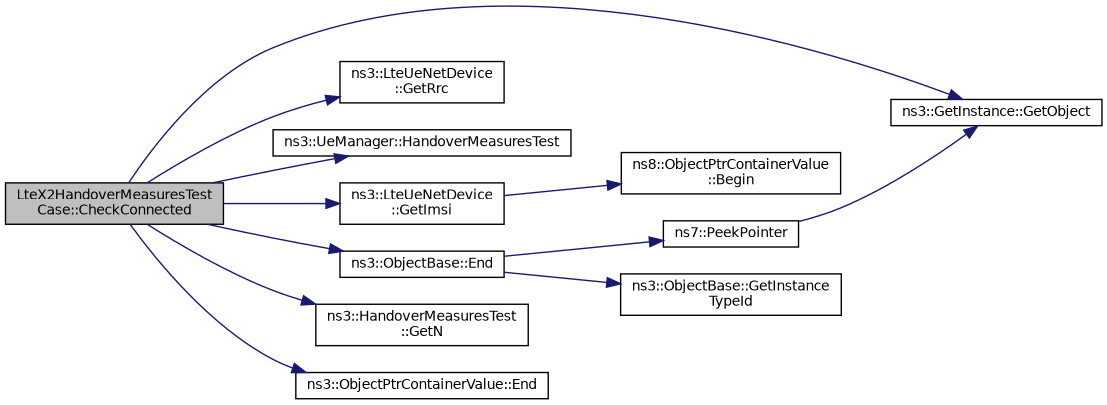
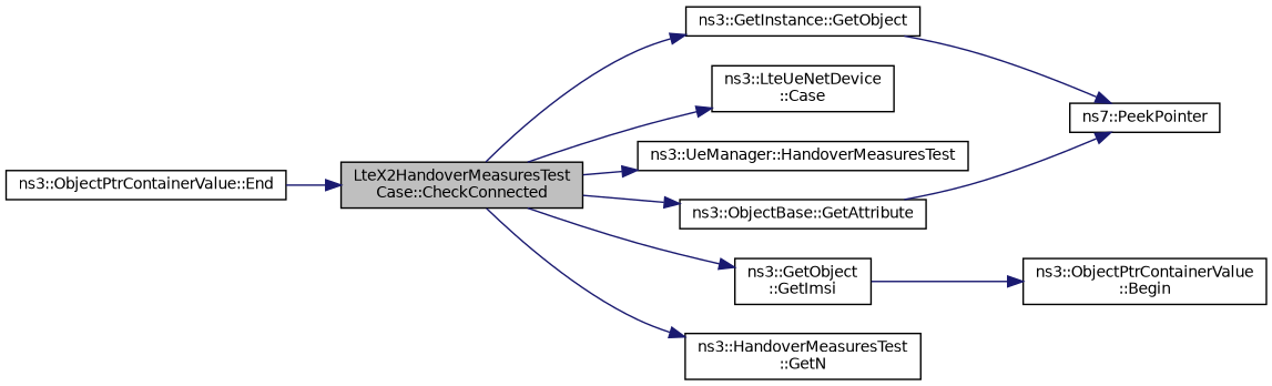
  digraph {
    rankdir=LR
    node [color=black fillcolor=white fontname=Helvetica fontsize=10 shape=record style=filled]
    edge [color=midnightblue fontname=Helvetica fontsize=10 labelfontname=Helvetica labelfontsize=10 style=solid]
    n1 [fillcolor=grey75 fontcolor=black height=0.2 label="LteX2HandoverMeasuresTest\lCase::CheckConnected" width=0.4]
    n2 [height=0.2 label="ns3::GetInstance::GetObject" width=0.4]
-   n3 [height=0.2 label="ns3::LteUeNetDevice\l::GetRrc" width=0.4]
+   n3 [height=0.2 label="ns3::LteUeNetDevice\l::Case" width=0.4]
    n4 [height=0.2 label="ns3::UeManager::HandoverMeasuresTest" width=0.4]
-   n5 [height=0.2 label="ns3::LteUeNetDevice\l::GetImsi" width=0.4]
-   n6 [height=0.2 label="ns3::ObjectBase::End" width=0.4]
+   n5 [height=0.2 label="ns3::GetObject\l::GetImsi" width=0.4]
+   n6 [height=0.2 label="ns3::ObjectBase::GetAttribute" width=0.4]
    n7 [height=0.2 label="ns3::HandoverMeasuresTest\l::GetN" width=0.4]
    n8 [height=0.2 label="ns3::ObjectPtrContainerValue::End" width=0.4]
    n9 [height=0.2 label="ns7::PeekPointer" width=0.4]
-   n10 [height=0.2 label="ns8::ObjectPtrContainerValue\l::Begin" width=0.4]
-   n11 [height=0.2 label="ns3::ObjectBase::GetInstance\lTypeId" width=0.4]
+   n10 [height=0.2 label="ns3::ObjectPtrContainerValue\l::Begin" width=0.4]
    n1 -> n2
    n1 -> n3
    n1 -> n4
    n1 -> n5
    n1 -> n6
    n1 -> n7
-   n1 -> n8
-   n9 -> n2
+   n8 -> n1
+   n2 -> n9
    n5 -> n10
    n6 -> n9
-   n6 -> n11
  }
